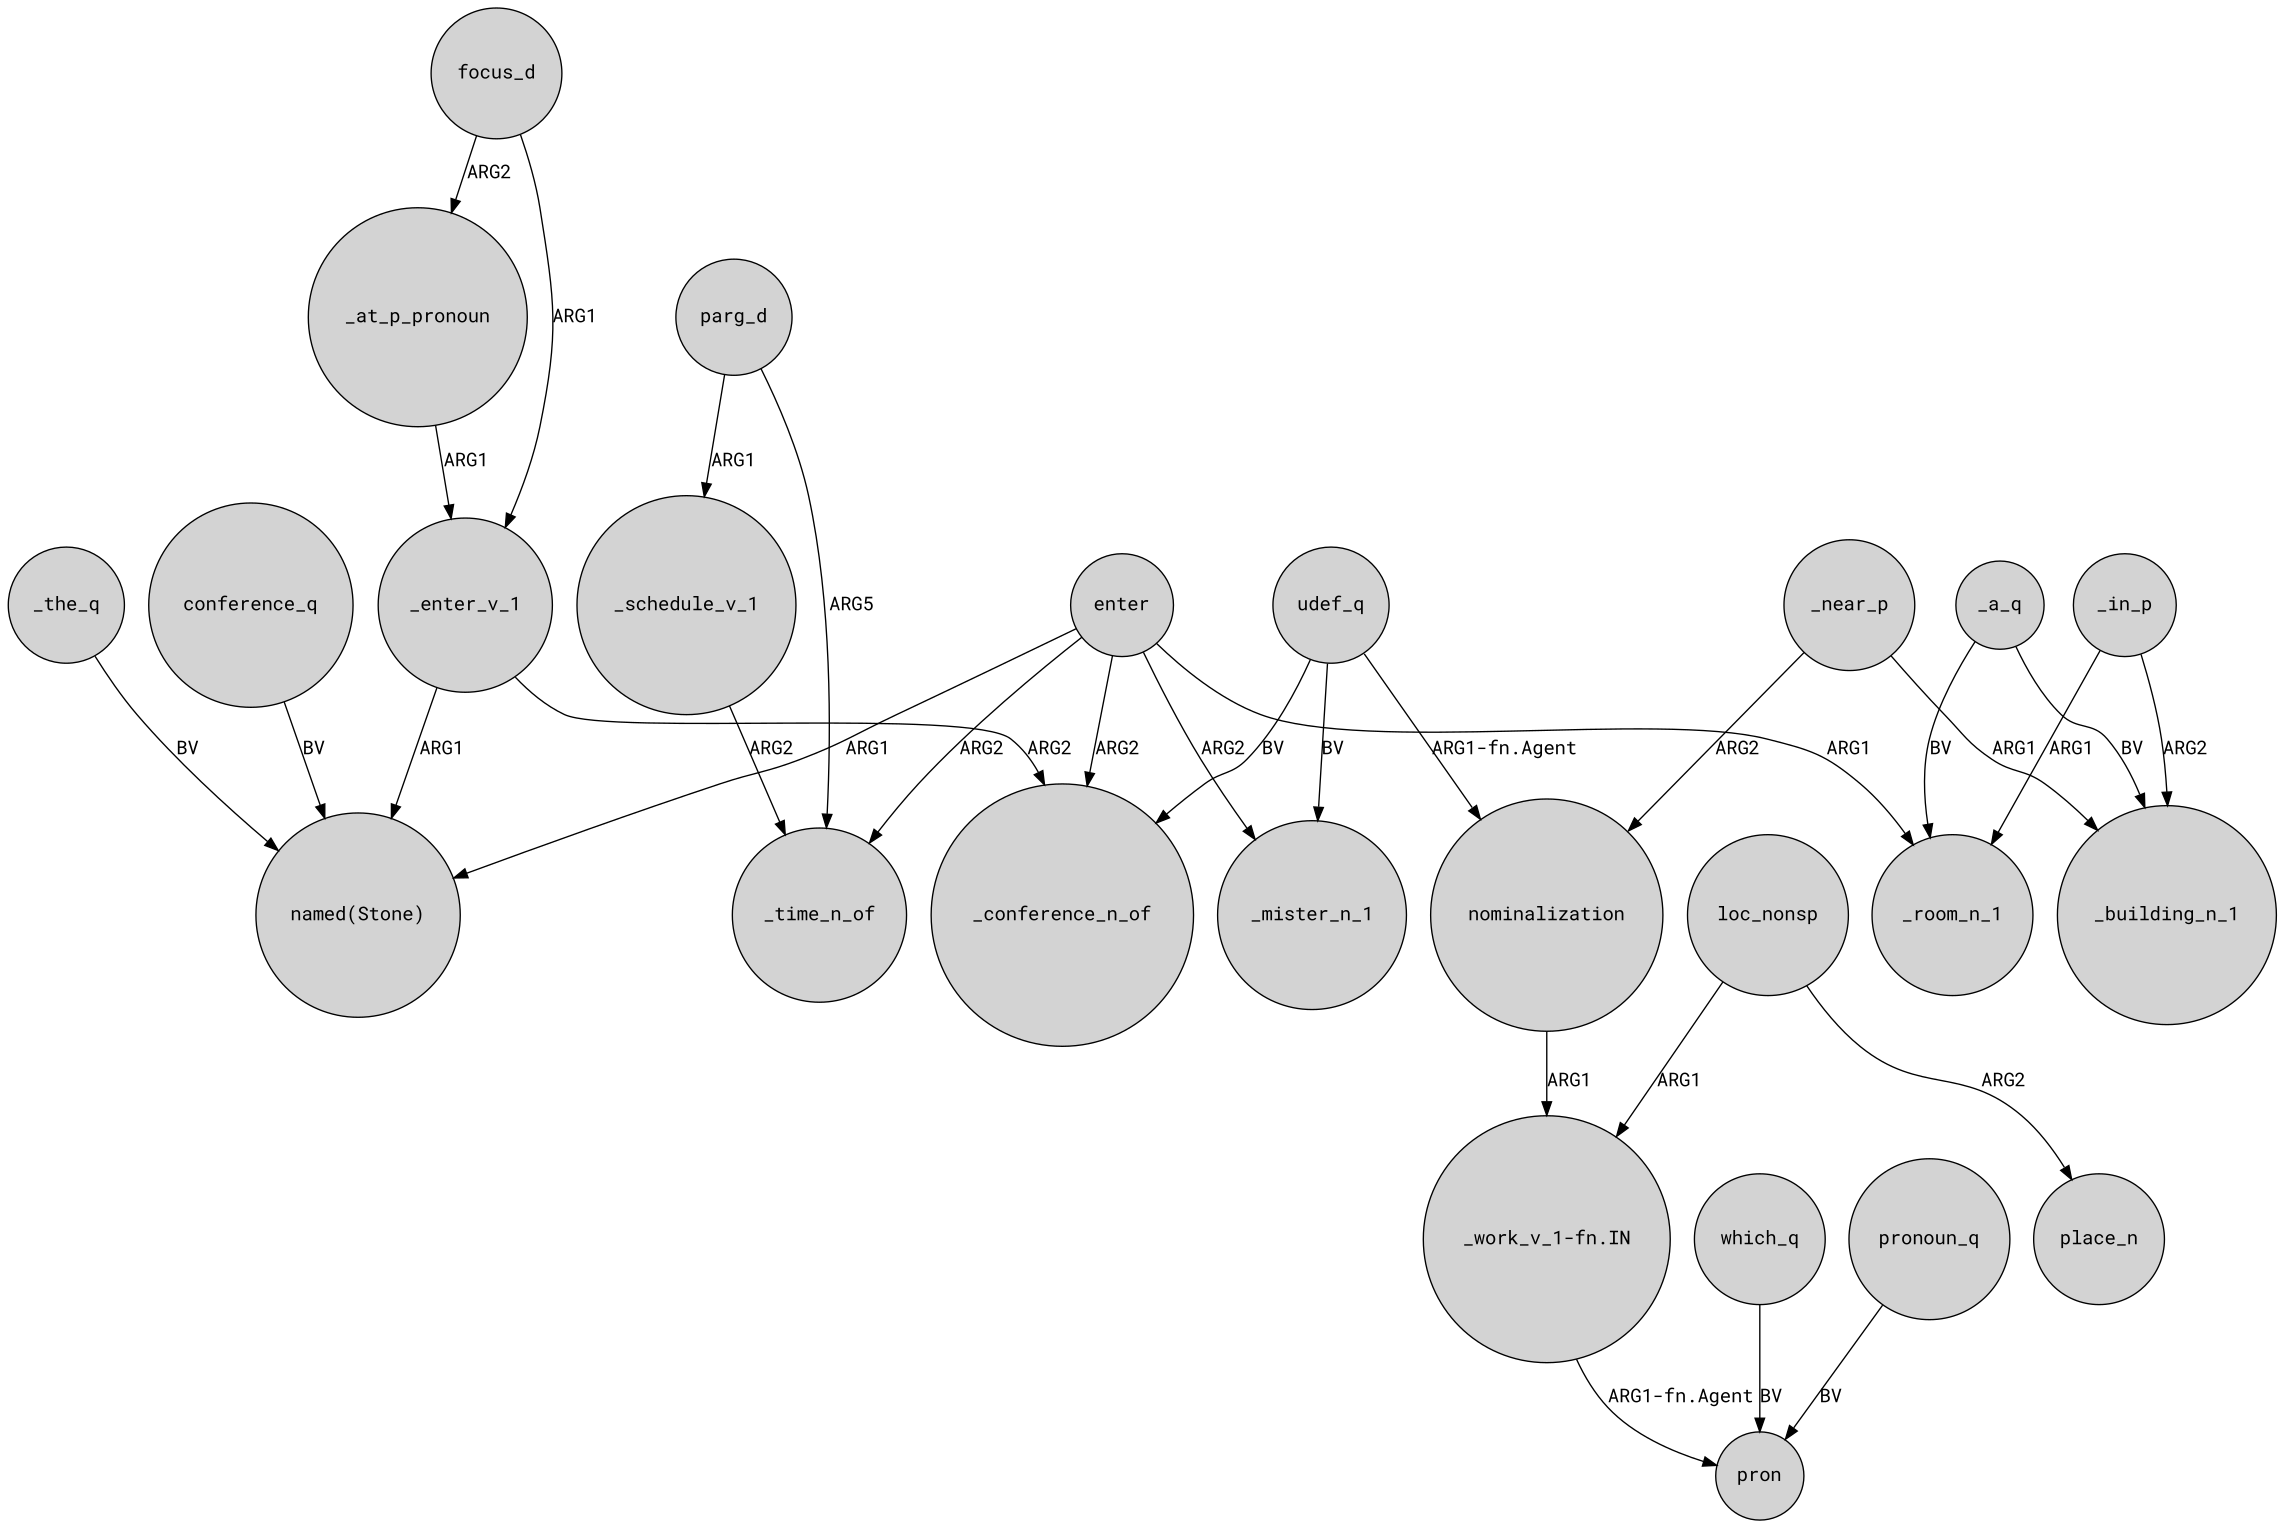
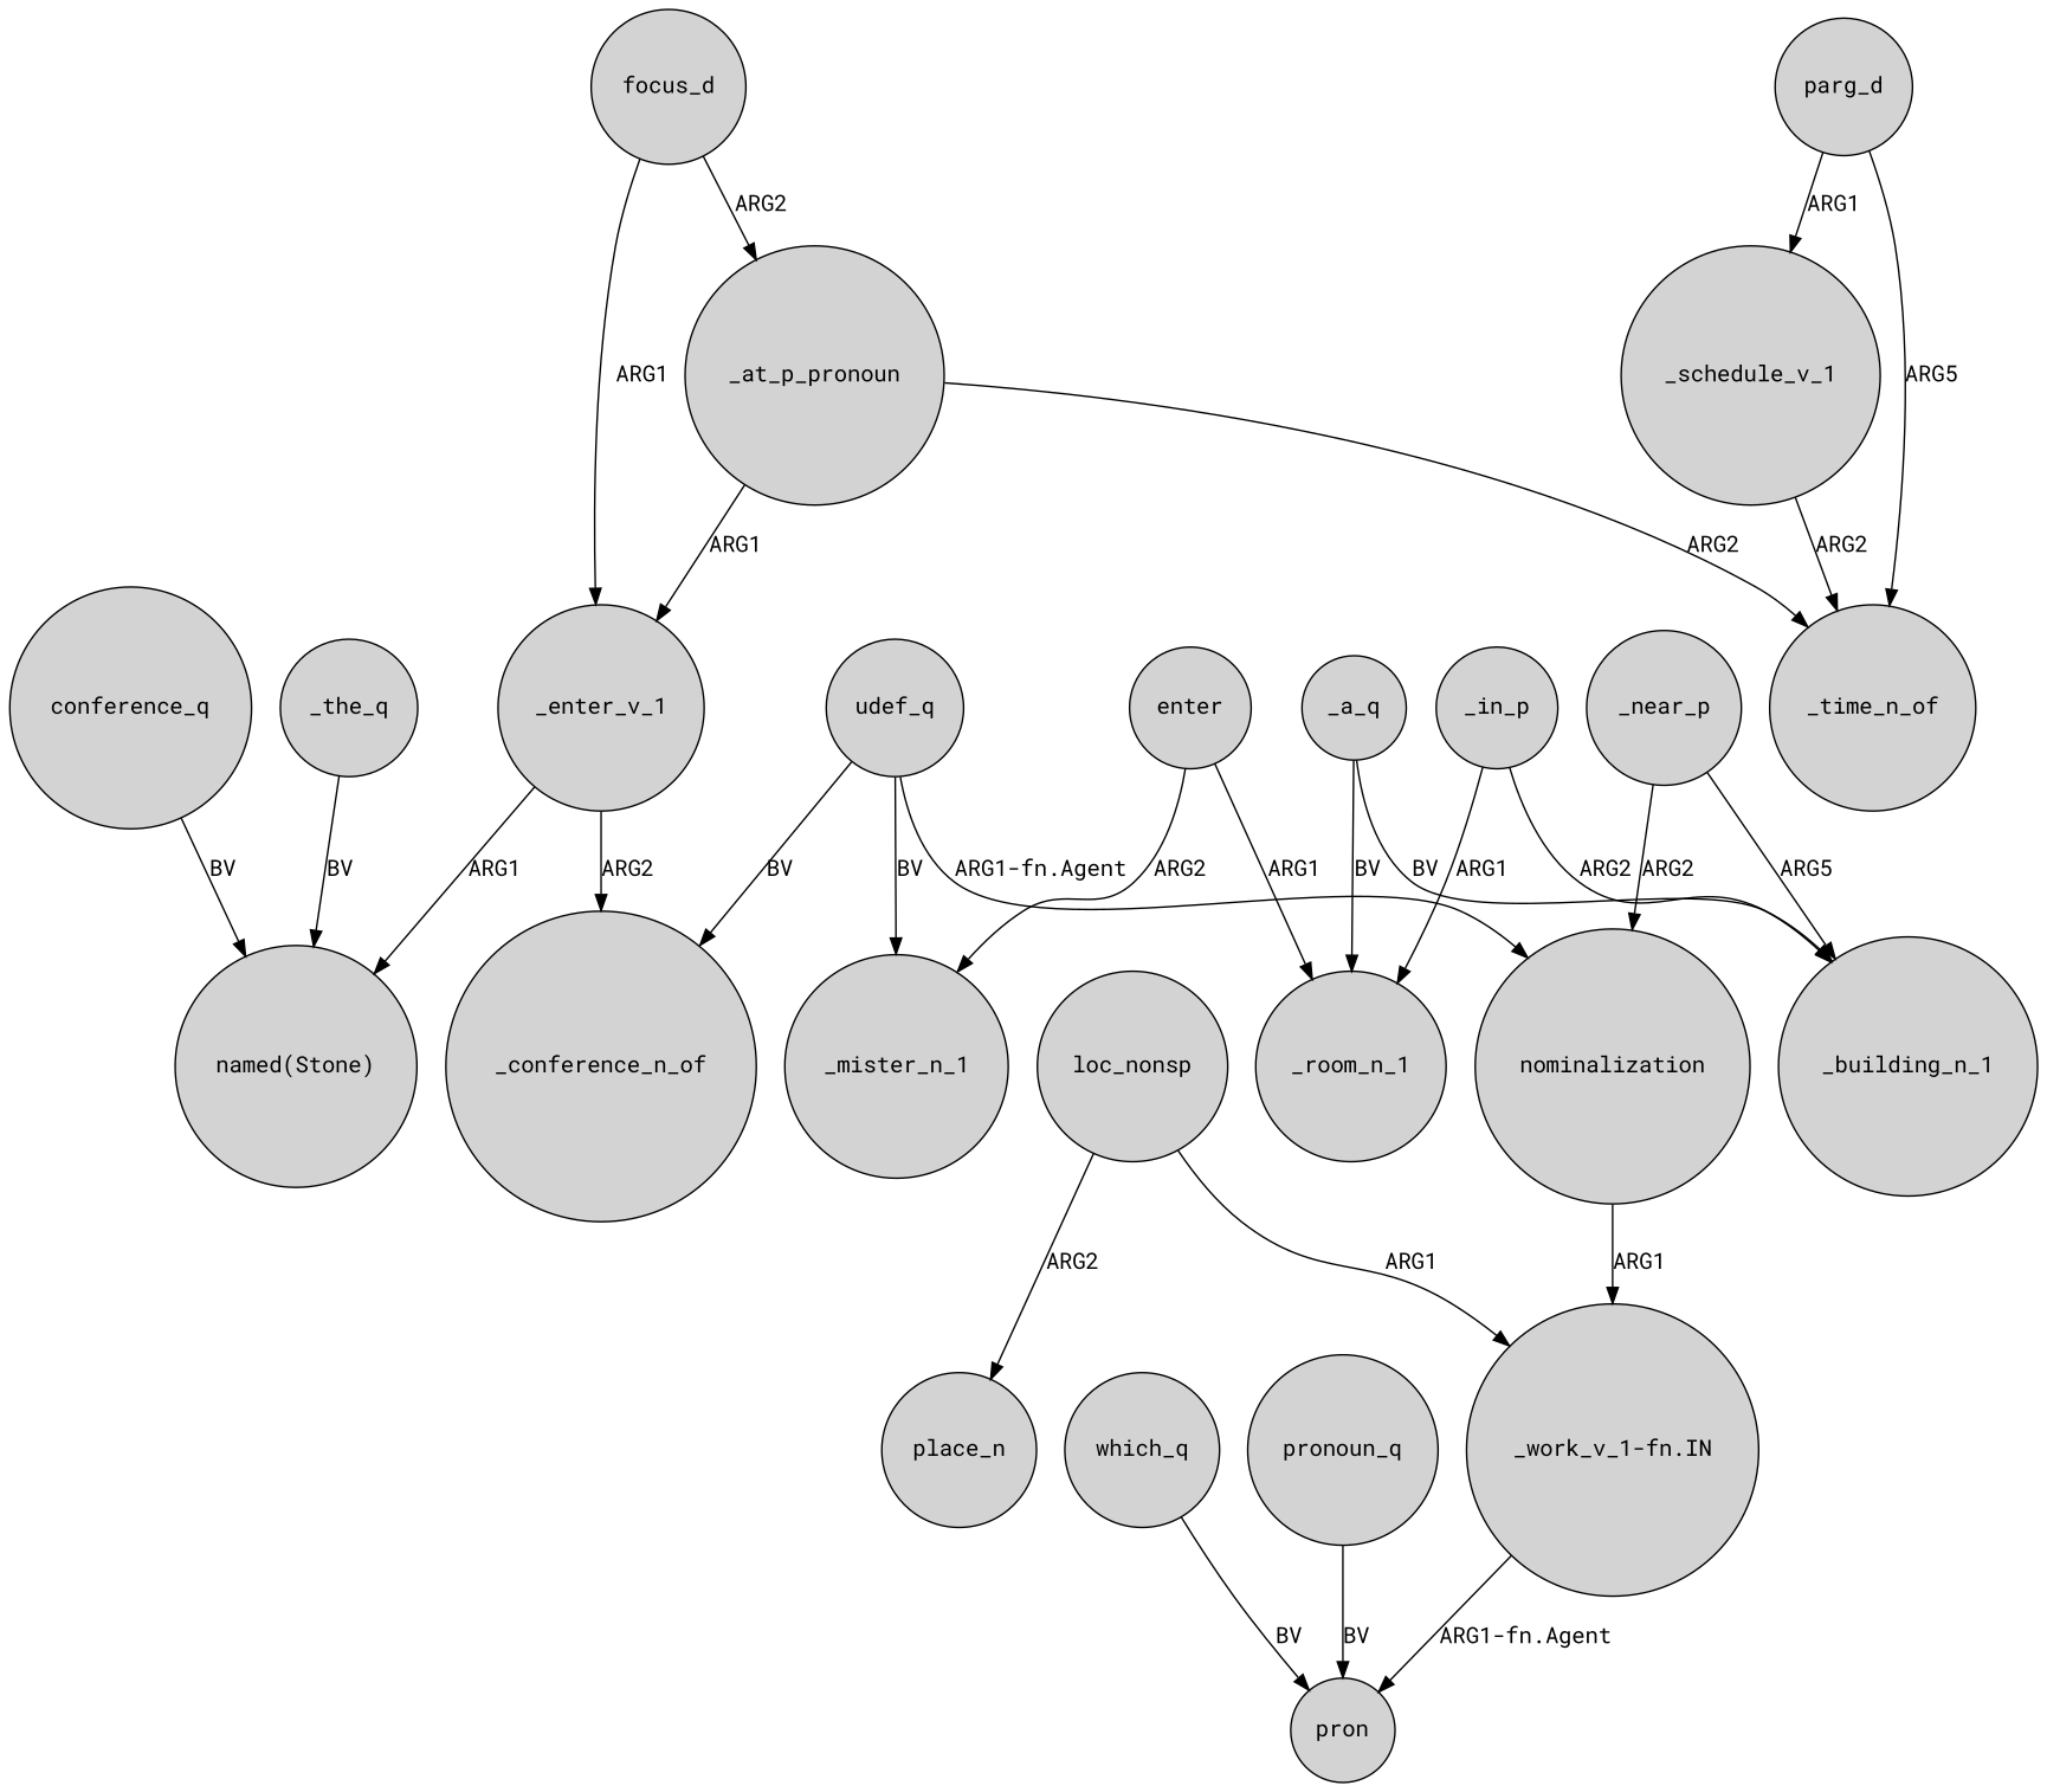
  digraph {
    fontname="Roboto Mono"
    node [fontname="Roboto Mono" shape=circle style=filled]
    edge [fontname="Roboto Mono"]
    n1 [label=_at_p_pronoun]
    focus_d
    _enter_v_1
    _time_n_of
    "named(Stone)"
    _conference_n_of
    n7 [label=enter]
    _room_n_1
    _mister_n_1
    _near_p
    nominalization
    _building_n_1
    "_work_v_1-fn.IN"
    pron
    udef_q
    _a_q
    parg_d
    _schedule_v_1
    _in_p
    which_q
    pronoun_q
    _the_q
    n23 [label=conference_q]
    loc_nonsp
    place_n
    n1 -> _enter_v_1 [label=ARG1]
-   n7 -> _time_n_of [label=ARG2]
+   n1 -> _time_n_of [label=ARG2]
    focus_d -> n1 [label=ARG2]
    focus_d -> _enter_v_1 [label=ARG1]
    _enter_v_1 -> "named(Stone)" [label=ARG1]
    _enter_v_1 -> _conference_n_of [label=ARG2]
-   n7 -> "named(Stone)" [label=ARG1]
-   n7 -> _conference_n_of [label=ARG2]
    n7 -> _room_n_1 [label=ARG1]
    n7 -> _mister_n_1 [label=ARG2]
    _near_p -> nominalization [label=ARG2]
-   _near_p -> _building_n_1 [label=ARG1]
+   _near_p -> _building_n_1 [label=ARG5]
    nominalization -> "_work_v_1-fn.IN" [label=ARG1]
    "_work_v_1-fn.IN" -> pron [label="ARG1-fn.Agent"]
    udef_q -> _conference_n_of [label=BV]
    udef_q -> _mister_n_1 [label=BV]
    udef_q -> nominalization [label="ARG1-fn.Agent"]
    _a_q -> _room_n_1 [label=BV]
    _a_q -> _building_n_1 [label=BV]
    parg_d -> _time_n_of [label=ARG5]
    parg_d -> _schedule_v_1 [label=ARG1]
    _schedule_v_1 -> _time_n_of [label=ARG2]
    _in_p -> _room_n_1 [label=ARG1]
    _in_p -> _building_n_1 [label=ARG2]
    which_q -> pron [label=BV]
    pronoun_q -> pron [label=BV]
    _the_q -> "named(Stone)" [label=BV]
    n23 -> "named(Stone)" [label=BV]
    loc_nonsp -> "_work_v_1-fn.IN" [label=ARG1]
    loc_nonsp -> place_n [label=ARG2]
  }
